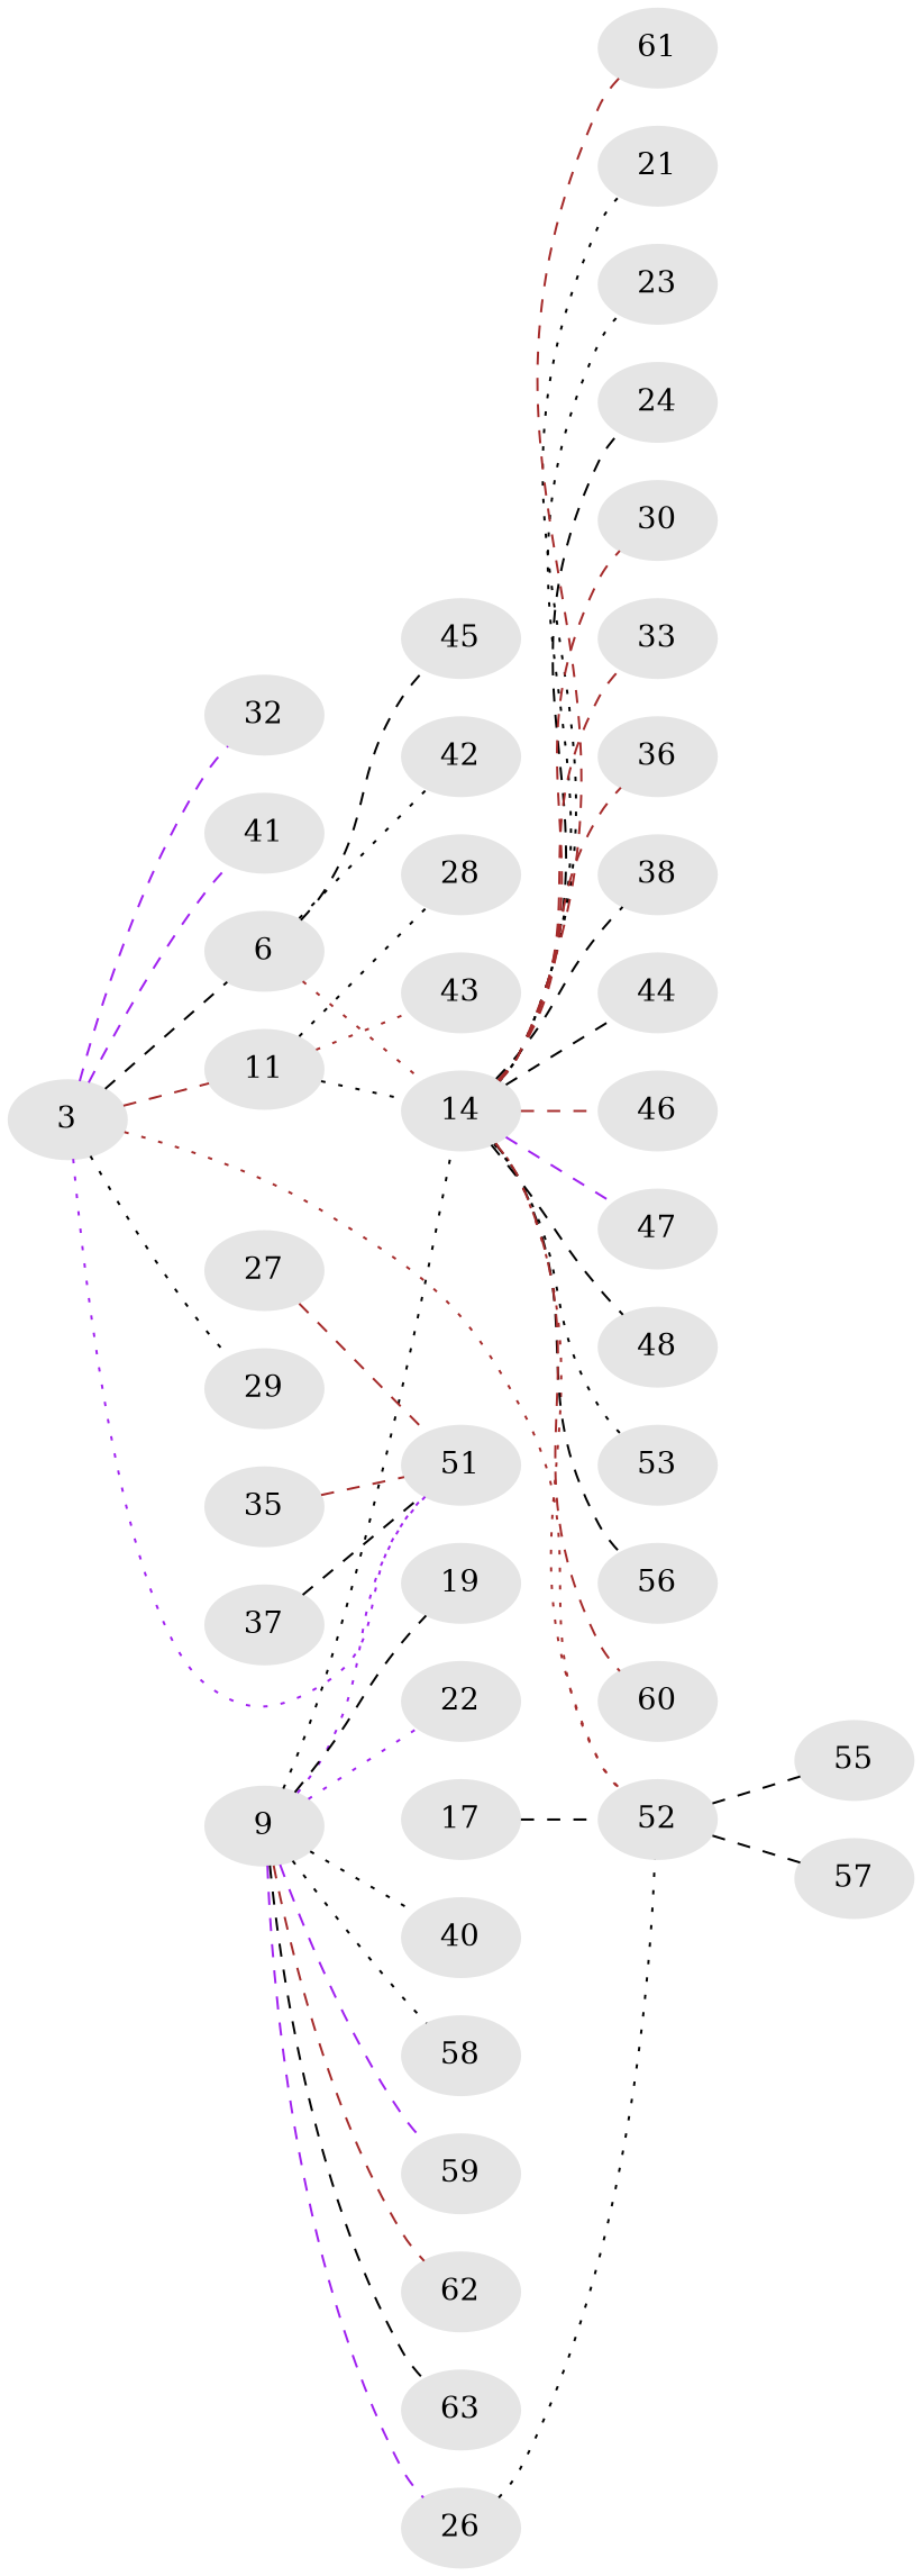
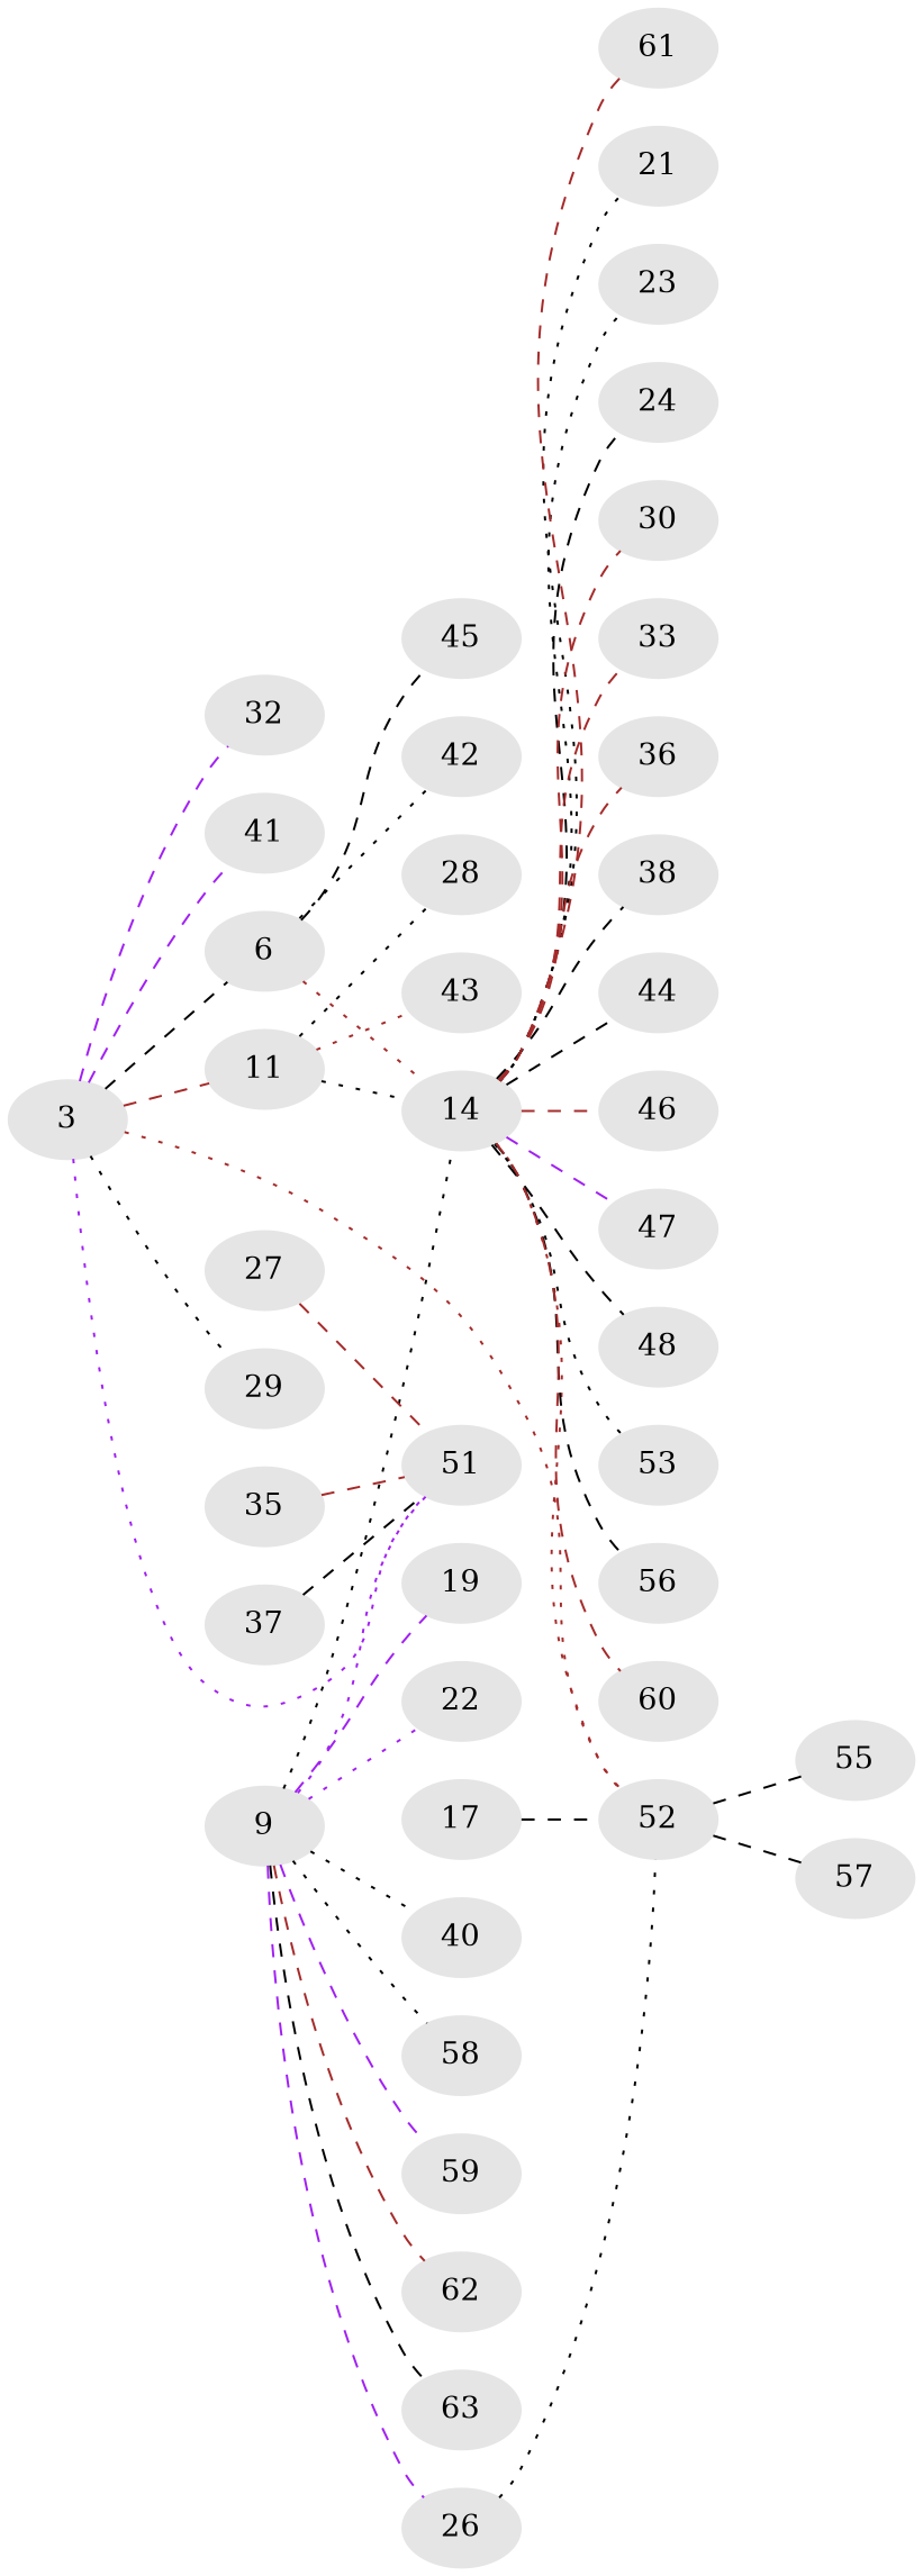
  graph {
    rankdir=LR
    node [color=gray90 style=filled]
    edge [color=black style=dashed]
    3 [super="+1"]
    6 [super="+4"]
    11 [super="+10"]
    29 [super="+16"]
    32
    41
    51 [super="+18+2"]
    52 [super="+39+15"]
    14 [super="+12"]
    42
    45
    28
    43
    55
    57 [super="+50"]
    21
    23
    24 [super="+20"]
    30
    33
    36
    38
    44
    46
    47
    48
    53 [super="+34"]
    56
    60 [super="+54"]
    61
    9 [super="+8"]
    19
    22
    26
    40
    58
    59 [super="+49"]
    62
    63
    17
    27
    35
    37
    3 -- 6
    3 -- 11 [color=brown]
    3 -- 29 [style=dotted]
    3 -- 32 [color=purple]
    3 -- 41 [color=purple]
    3 -- 51 [color=purple style=dotted weight=2]
    3 -- 52 [color=brown style=dotted]
    6 -- 14 [color=brown style=dotted weight=2]
    6 -- 42 [style=dotted]
    6 -- 45
    11 -- 14 [style=dotted weight=2]
    11 -- 28 [style=dotted]
    11 -- 43 [color=brown style=dotted]
    52 -- 55
    52 -- 57
    14 -- 52 [color=brown style=dotted weight=4]
    14 -- 21 [style=dotted]
    14 -- 23 [style=dotted]
    14 -- 24
    14 -- 30 [color=brown]
    14 -- 33 [color=brown]
    14 -- 36 [color=brown]
    14 -- 38
    14 -- 44
    14 -- 46 [color=brown]
    14 -- 47 [color=purple]
    14 -- 48
    14 -- 53 [style=dotted]
    14 -- 56
    14 -- 60 [color=brown]
    14 -- 61 [color=brown]
    9 -- 51 [color=purple style=dotted weight=2]
    9 -- 14 [style=dotted weight=3]
-   9 -- 19
+   9 -- 19 [color=purple]
    9 -- 22 [color=purple style=dotted]
    9 -- 26 [color=purple]
    9 -- 40 [style=dotted]
    9 -- 58 [style=dotted]
    9 -- 59 [color=purple]
    9 -- 62 [color=brown]
    9 -- 63
    26 -- 52 [style=dotted]
    17 -- 52
    27 -- 51 [color=brown]
    35 -- 51 [color=brown]
    37 -- 51
  }
